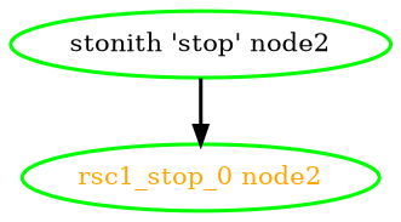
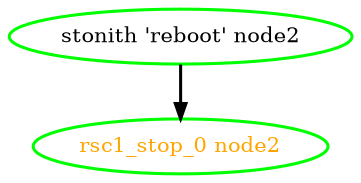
  digraph {
    node [color=green style=bold]
    "rsc1_stop_0 node2" [fontcolor=orange]
-   "stonith 'reboot' node2" [fontcolor=black label="stonith 'stop' node2"]
+   "stonith 'reboot' node2" [fontcolor=black]
    "stonith 'reboot' node2" -> "rsc1_stop_0 node2" [style=bold]
  }
